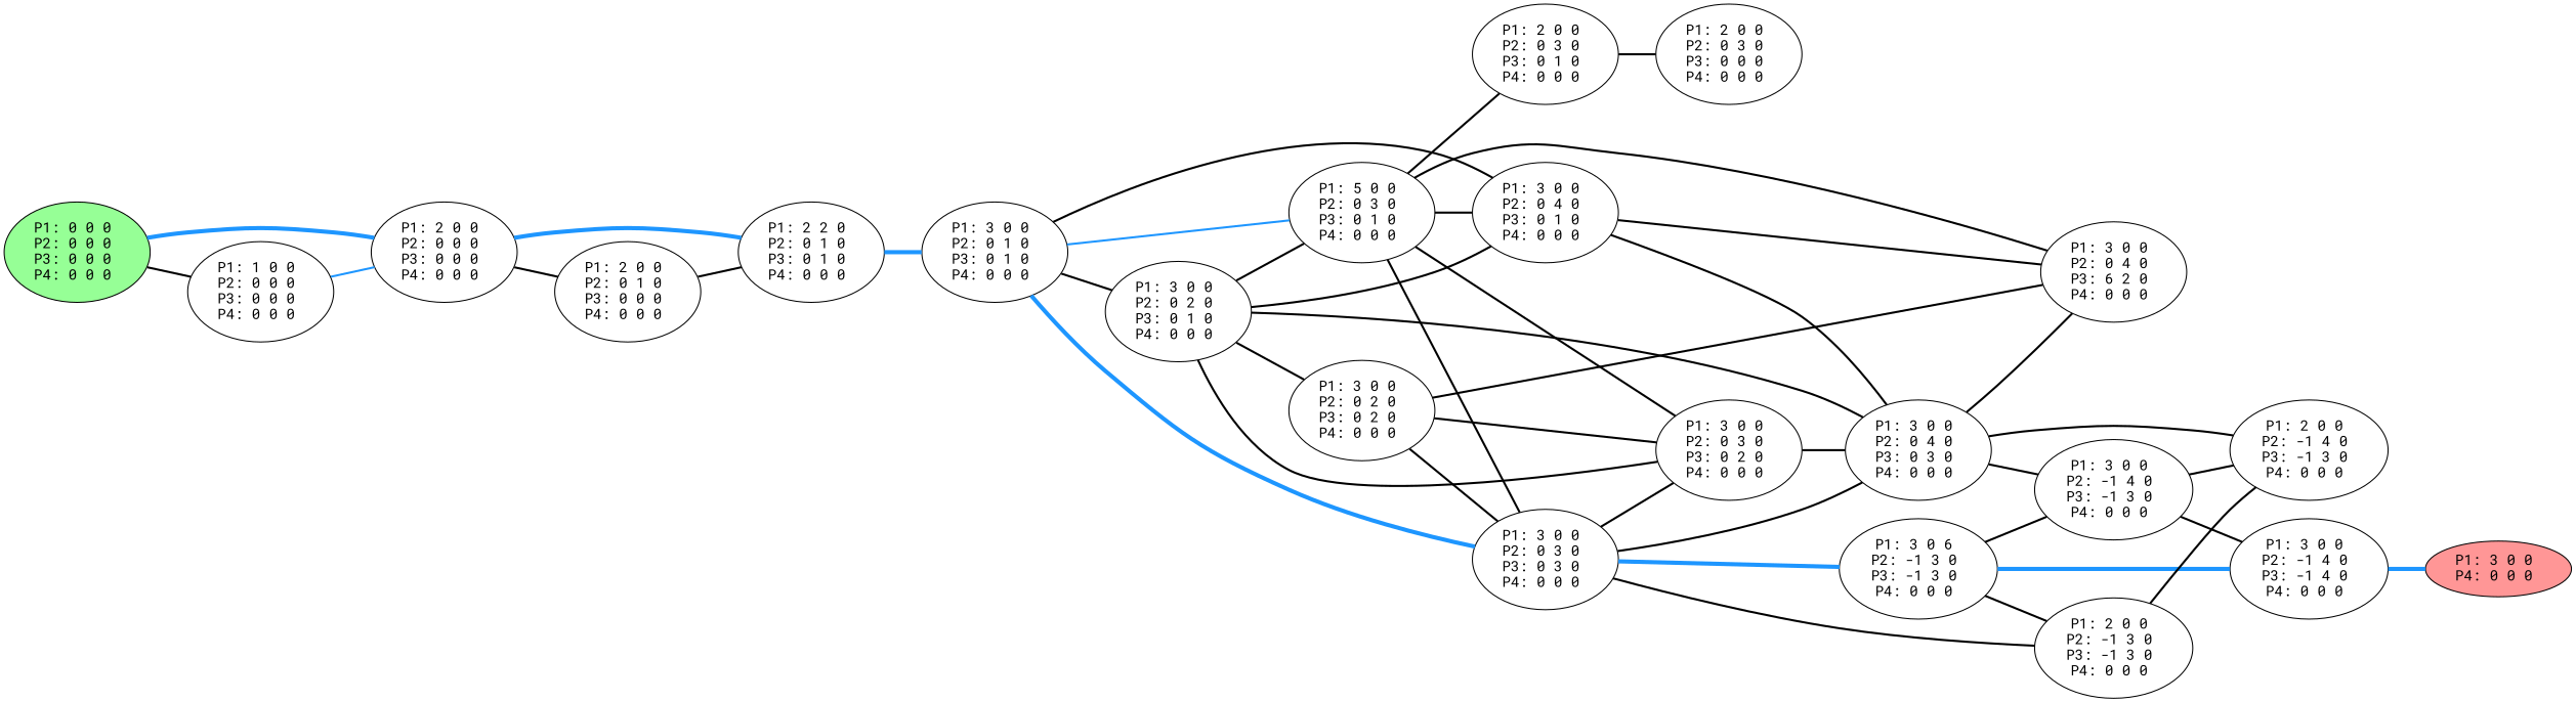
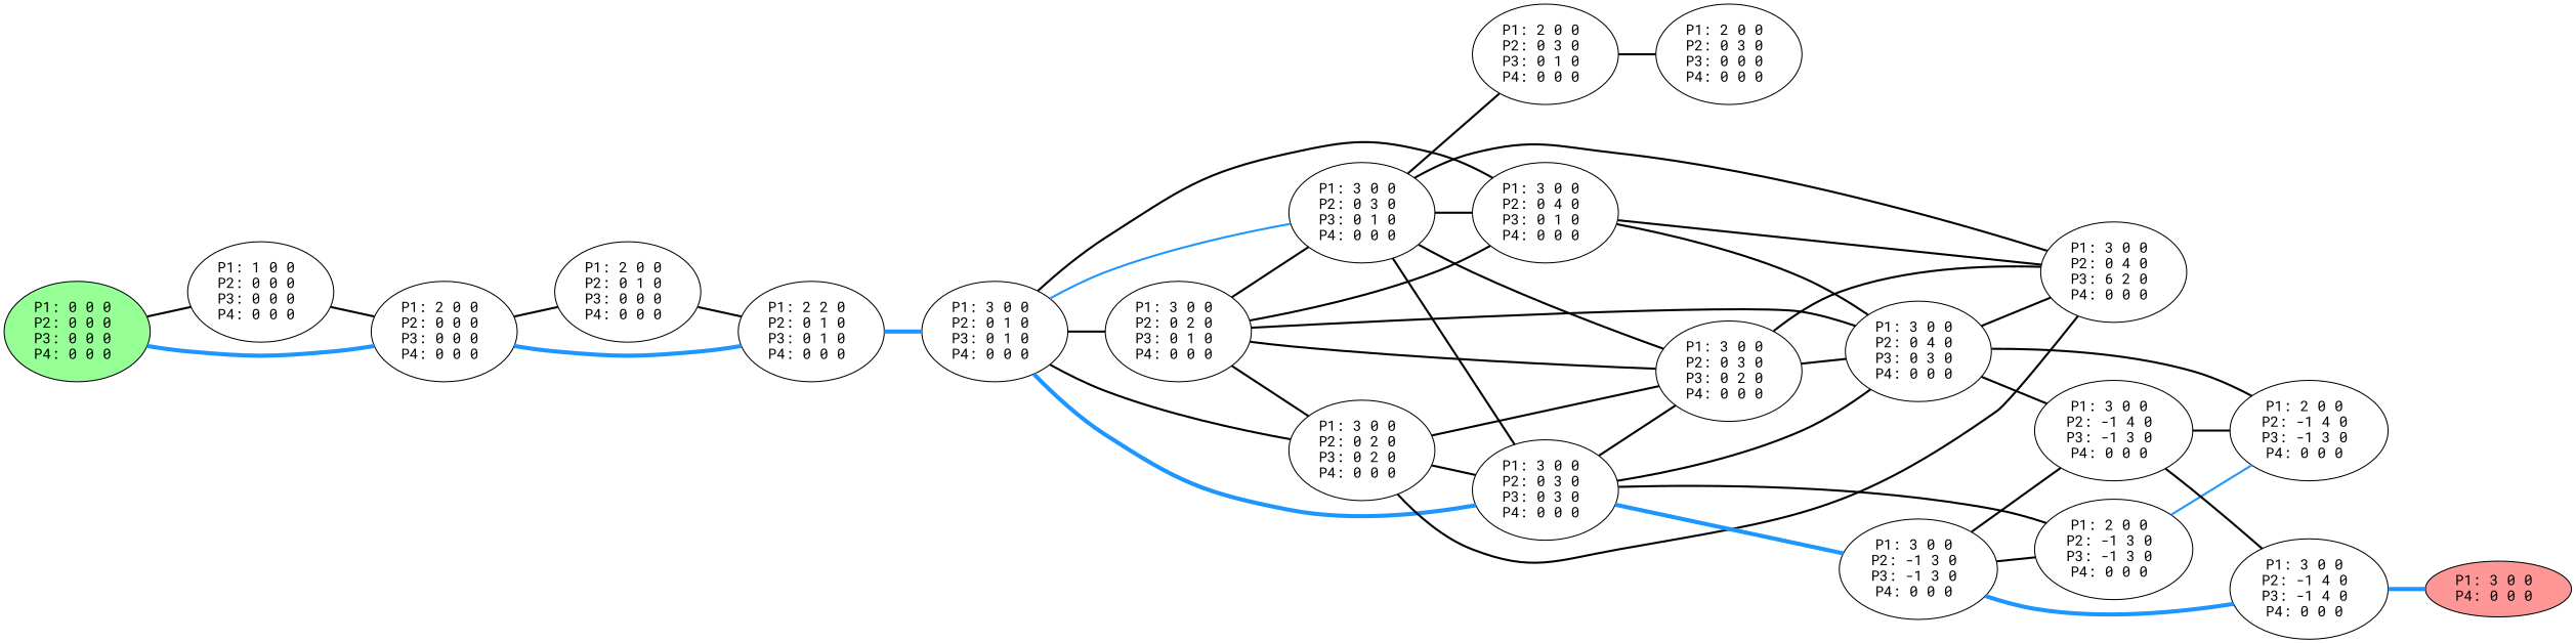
  graph {
    color=black
    fontname="Roboto Mono"
    rankdir=LR
    node [fontname="Roboto Mono"]
    edge [color=black fontname="Roboto Mono" style=bold]
    n1 [fillcolor="#96FF96" label="P1: 0 0 0 \nP2: 0 0 0 \nP3: 0 0 0 \nP4: 0 0 0 \n" style=filled]
    n2 [label="P1: 1 0 0 \nP2: 0 0 0 \nP3: 0 0 0 \nP4: 0 0 0 \n"]
    n3 [label="P1: 2 0 0 \nP2: 0 0 0 \nP3: 0 0 0 \nP4: 0 0 0 \n"]
    n4 [label="P1: 2 0 0 \nP2: 0 1 0 \nP3: 0 0 0 \nP4: 0 0 0 \n"]
    n5 [label="P1: 2 2 0 \nP2: 0 1 0 \nP3: 0 1 0 \nP4: 0 0 0 \n"]
    n6 [label="P1: 3 0 0 \nP2: 0 1 0 \nP3: 0 1 0 \nP4: 0 0 0 \n"]
    n7 [label="P1: 3 0 0 \nP2: 0 2 0 \nP3: 0 1 0 \nP4: 0 0 0 \n"]
-   n8 [label="P1: 5 0 0 \nP2: 0 3 0 \nP3: 0 1 0 \nP4: 0 0 0 \n"]
+   n8 [label="P1: 3 0 0 \nP2: 0 3 0 \nP3: 0 1 0 \nP4: 0 0 0 \n"]
    n9 [label="P1: 3 0 0 \nP2: 0 4 0 \nP3: 0 1 0 \nP4: 0 0 0 \n"]
    n10 [label="P1: 3 0 0 \nP2: 0 2 0 \nP3: 0 2 0 \nP4: 0 0 0 \n"]
    n11 [label="P1: 3 0 0 \nP2: 0 3 0 \nP3: 0 3 0 \nP4: 0 0 0 \n"]
    n12 [label="P1: 3 0 0 \nP2: 0 3 0 \nP3: 0 2 0 \nP4: 0 0 0 \n"]
    n13 [label="P1: 3 0 0 \nP2: 0 4 0 \nP3: 0 3 0 \nP4: 0 0 0 \n"]
    n14 [label="P1: 2 0 0 \nP2: 0 3 0 \nP3: 0 1 0 \nP4: 0 0 0 \n"]
    n15 [label="P1: 3 0 0 \nP2: 0 4 0 \nP3: 6 2 0 \nP4: 0 0 0 \n"]
-   n16 [label="P1: 3 0 6 \nP2: -1 3 0 \nP3: -1 3 0 \nP4: 0 0 0 \n"]
+   n16 [label="P1: 3 0 0 \nP2: -1 3 0 \nP3: -1 3 0 \nP4: 0 0 0 \n"]
    n17 [label="P1: 2 0 0 \nP2: -1 3 0 \nP3: -1 3 0 \nP4: 0 0 0 \n"]
    n18 [label="P1: 3 0 0 \nP2: -1 4 0 \nP3: -1 3 0 \nP4: 0 0 0 \n"]
    n19 [label="P1: 2 0 0 \nP2: -1 4 0 \nP3: -1 3 0 \nP4: 0 0 0 \n"]
    n20 [label="P1: 2 0 0 \nP2: 0 3 0 \nP3: 0 0 0 \nP4: 0 0 0 \n"]
    n21 [label="P1: 3 0 0 \nP2: -1 4 0 \nP3: -1 4 0 \nP4: 0 0 0 \n"]
    n22 [fillcolor="#FF9696" label="P1: 3 0 0 \nP4: 0 0 0 \n" style=filled]
    n1 -- n2
    n1 -- n3 [color="#1E96FF" penwidth=4.0]
-   n2 -- n3 [color="#1E96FF"]
+   n2 -- n3
    n3 -- n4
    n3 -- n5 [color="#1E96FF" penwidth=4.0]
    n4 -- n5
    n5 -- n6 [color="#1E96FF" penwidth=4.0]
    n6 -- n7
    n6 -- n8 [color="#1E96FF"]
    n6 -- n9
+   n6 -- n10
    n6 -- n11 [color="#1E96FF" penwidth=4.0]
    n7 -- n8
    n7 -- n9
    n7 -- n10
    n7 -- n12
    n7 -- n13
    n8 -- n9
    n8 -- n11
    n8 -- n12
    n8 -- n14
    n8 -- n15
    n9 -- n13
    n9 -- n15
    n10 -- n11
    n10 -- n12
    n10 -- n15
    n11 -- n12
    n11 -- n13
    n11 -- n16 [color="#1E96FF" penwidth=4.0]
    n11 -- n17
    n12 -- n13
+   n12 -- n15
    n13 -- n15
    n13 -- n18
    n13 -- n19
    n14 -- n20
    n16 -- n17
    n16 -- n18
    n16 -- n21 [color="#1E96FF" penwidth=4.0]
-   n17 -- n19
+   n17 -- n19 [color="#1E96FF"]
    n18 -- n19
    n18 -- n21
    n21 -- n22 [color="#1E96FF" penwidth=4.0]
  }
